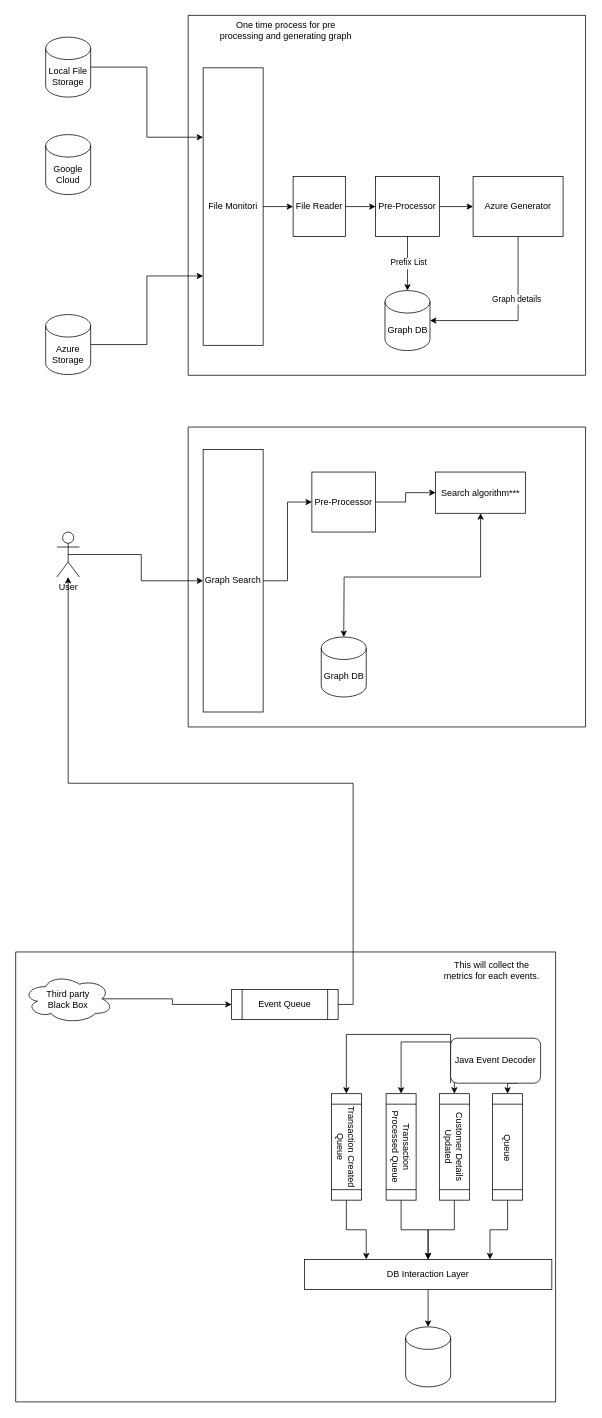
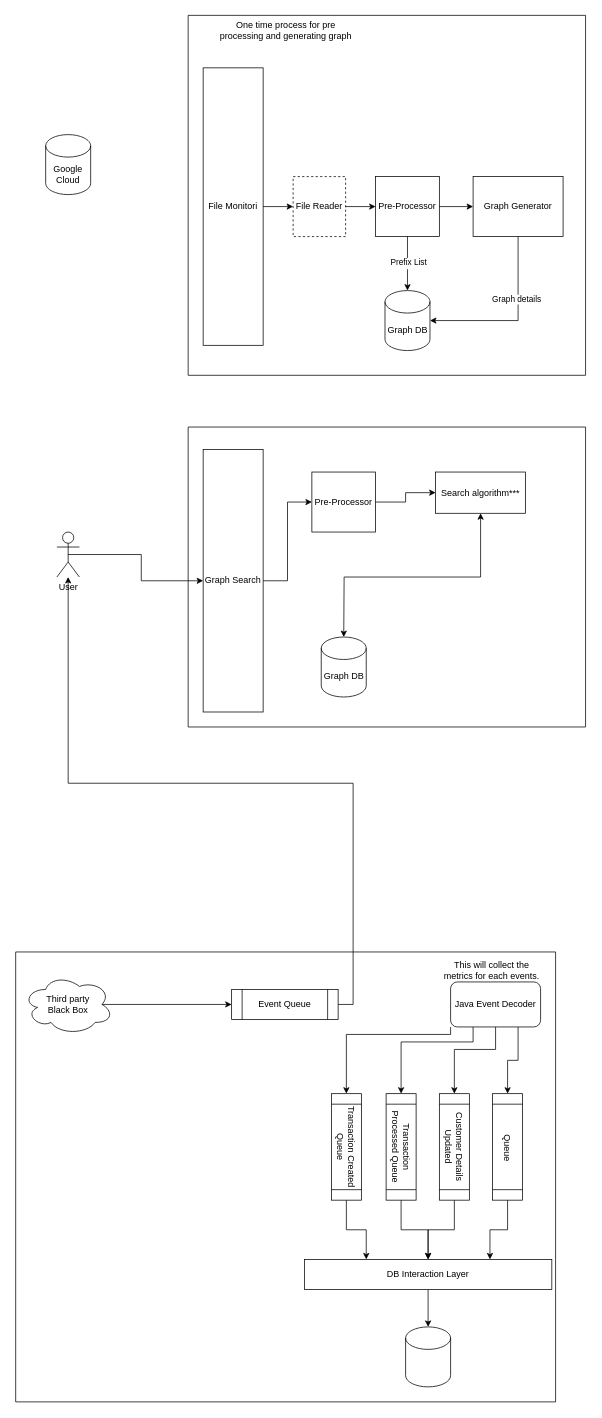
  <mxCell id="0" />
  <mxCell id="1" parent="0" />
- <mxCell id="2" style="edgeStyle=orthogonalEdgeStyle;rounded=0;orthogonalLoop=1;jettySize=auto;html=1;exitX=1;exitY=0.5;exitDx=0;exitDy=0;exitPerimeter=0;entryX=0;entryY=0.25;entryDx=0;entryDy=0;" parent="1" source="3" target="14" edge="1"><mxGeometry relative="1" as="geometry" /></mxCell>
- <mxCell id="3" value="Local File Storage" style="shape=cylinder3;whiteSpace=wrap;html=1;boundedLbl=1;backgroundOutline=1;size=15;" parent="1" vertex="1"><mxGeometry x="60" y="49" width="60" height="80" as="geometry" /></mxCell>
  <mxCell id="4" value="Google Cloud" style="shape=cylinder3;whiteSpace=wrap;html=1;boundedLbl=1;backgroundOutline=1;size=15;" parent="1" vertex="1"><mxGeometry x="60" y="179" width="60" height="80" as="geometry" /></mxCell>
- <mxCell id="5" style="edgeStyle=orthogonalEdgeStyle;rounded=0;orthogonalLoop=1;jettySize=auto;html=1;exitX=1;exitY=0.5;exitDx=0;exitDy=0;exitPerimeter=0;entryX=0;entryY=0.75;entryDx=0;entryDy=0;" parent="1" source="6" target="14" edge="1"><mxGeometry relative="1" as="geometry" /></mxCell>
- <mxCell id="6" value="Azure Storage" style="shape=cylinder3;whiteSpace=wrap;html=1;boundedLbl=1;backgroundOutline=1;size=15;" parent="1" vertex="1"><mxGeometry x="60" y="419" width="60" height="80" as="geometry" /></mxCell>
  <mxCell id="7" value="" style="swimlane;startSize=0;" parent="1" vertex="1"><mxGeometry x="250" y="20" width="530" height="480" as="geometry" /></mxCell>
  <mxCell id="8" value="One time process for pre &lt;br&gt;processing and generating graph" style="text;html=1;align=center;verticalAlign=middle;resizable=0;points=[];autosize=1;strokeColor=none;fillColor=none;" parent="7" vertex="1"><mxGeometry x="30" width="200" height="40" as="geometry" /></mxCell>
  <mxCell id="9" value="Pre-Processor" style="rounded=0;whiteSpace=wrap;html=1;" parent="7" vertex="1"><mxGeometry x="250" y="215" width="85" height="80" as="geometry" /></mxCell>
- <mxCell id="10" value="Azure Generator" style="rounded=0;whiteSpace=wrap;html=1;" parent="7" vertex="1"><mxGeometry x="380" y="215" width="120" height="80" as="geometry" /></mxCell>
+ <mxCell id="10" value="Graph Generator" style="rounded=0;whiteSpace=wrap;html=1;" parent="7" vertex="1"><mxGeometry x="380" y="215" width="120" height="80" as="geometry" /></mxCell>
  <mxCell id="11" style="edgeStyle=orthogonalEdgeStyle;rounded=0;orthogonalLoop=1;jettySize=auto;html=1;exitX=1;exitY=0.5;exitDx=0;exitDy=0;entryX=0;entryY=0.5;entryDx=0;entryDy=0;" parent="7" source="9" target="10" edge="1"><mxGeometry relative="1" as="geometry" /></mxCell>
- <mxCell id="12" value="File Reader" style="rounded=0;whiteSpace=wrap;html=1;" parent="7" vertex="1"><mxGeometry x="140" y="215" width="70" height="80" as="geometry" /></mxCell>
+ <mxCell id="12" value="File Reader" style="rounded=0;whiteSpace=wrap;html=1;dashed=1;" parent="7" vertex="1"><mxGeometry x="140" y="215" width="70" height="80" as="geometry" /></mxCell>
  <mxCell id="13" style="edgeStyle=orthogonalEdgeStyle;rounded=0;orthogonalLoop=1;jettySize=auto;html=1;exitX=1;exitY=0.5;exitDx=0;exitDy=0;entryX=0;entryY=0.5;entryDx=0;entryDy=0;" parent="7" source="12" target="9" edge="1"><mxGeometry relative="1" as="geometry" /></mxCell>
  <mxCell id="14" value="File Monitori" style="rounded=0;whiteSpace=wrap;html=1;" parent="7" vertex="1"><mxGeometry x="20" y="70" width="80" height="370" as="geometry" /></mxCell>
  <mxCell id="15" style="edgeStyle=orthogonalEdgeStyle;rounded=0;orthogonalLoop=1;jettySize=auto;html=1;exitX=1;exitY=0.5;exitDx=0;exitDy=0;exitPerimeter=0;entryX=0;entryY=0.5;entryDx=0;entryDy=0;" parent="7" source="14" target="12" edge="1"><mxGeometry relative="1" as="geometry" /></mxCell>
  <mxCell id="16" value="Graph DB" style="shape=cylinder3;whiteSpace=wrap;html=1;boundedLbl=1;backgroundOutline=1;size=15;" parent="7" vertex="1"><mxGeometry x="262.5" y="367" width="60" height="80" as="geometry" /></mxCell>
  <mxCell id="17" value="" style="endArrow=classic;html=1;rounded=0;entryX=0.5;entryY=0;entryDx=0;entryDy=0;entryPerimeter=0;" parent="7" source="9" target="16" edge="1"><mxGeometry relative="1" as="geometry"><mxPoint x="390" y="319" as="sourcePoint" /><mxPoint x="293" y="369" as="targetPoint" /></mxGeometry></mxCell>
  <mxCell id="18" value="Label" style="edgeLabel;resizable=0;html=1;;align=center;verticalAlign=middle;" parent="17" connectable="0" vertex="1"><mxGeometry relative="1" as="geometry" /></mxCell>
  <mxCell id="19" value="Prefix List" style="edgeLabel;html=1;align=center;verticalAlign=middle;resizable=0;points=[];" parent="17" vertex="1" connectable="0"><mxGeometry x="-0.053" y="1" relative="1" as="geometry"><mxPoint as="offset" /></mxGeometry></mxCell>
  <mxCell id="20" style="edgeStyle=orthogonalEdgeStyle;rounded=0;orthogonalLoop=1;jettySize=auto;html=1;exitX=0.5;exitY=1;exitDx=0;exitDy=0;entryX=1;entryY=0.5;entryDx=0;entryDy=0;entryPerimeter=0;" parent="7" source="10" target="16" edge="1"><mxGeometry relative="1" as="geometry" /></mxCell>
  <mxCell id="21" value="Graph details" style="edgeLabel;html=1;align=center;verticalAlign=middle;resizable=0;points=[];" parent="20" vertex="1" connectable="0"><mxGeometry x="-0.279" y="-3" relative="1" as="geometry"><mxPoint as="offset" /></mxGeometry></mxCell>
  <mxCell id="22" style="edgeStyle=orthogonalEdgeStyle;rounded=0;orthogonalLoop=1;jettySize=auto;html=1;exitX=0.5;exitY=0.5;exitDx=0;exitDy=0;exitPerimeter=0;" parent="1" source="23" target="26" edge="1"><mxGeometry relative="1" as="geometry" /></mxCell>
  <mxCell id="23" value="User" style="shape=umlActor;verticalLabelPosition=bottom;verticalAlign=top;html=1;outlineConnect=0;" parent="1" vertex="1"><mxGeometry x="75" y="709" width="30" height="60" as="geometry" /></mxCell>
  <mxCell id="24" value="" style="swimlane;startSize=0;" parent="1" vertex="1"><mxGeometry x="250" y="569" width="530" height="400" as="geometry" /></mxCell>
  <mxCell id="25" style="edgeStyle=orthogonalEdgeStyle;rounded=0;orthogonalLoop=1;jettySize=auto;html=1;entryX=0;entryY=0.5;entryDx=0;entryDy=0;" parent="24" source="26" target="28" edge="1"><mxGeometry relative="1" as="geometry" /></mxCell>
  <mxCell id="26" value="Graph Search" style="rounded=0;whiteSpace=wrap;html=1;" parent="24" vertex="1"><mxGeometry x="20" y="30" width="80" height="350" as="geometry" /></mxCell>
  <mxCell id="27" style="edgeStyle=orthogonalEdgeStyle;rounded=0;orthogonalLoop=1;jettySize=auto;html=1;exitX=1;exitY=0.5;exitDx=0;exitDy=0;entryX=0;entryY=0.5;entryDx=0;entryDy=0;" parent="24" source="28" target="30" edge="1"><mxGeometry relative="1" as="geometry" /></mxCell>
  <mxCell id="28" value="Pre-Processor" style="rounded=0;whiteSpace=wrap;html=1;" parent="24" vertex="1"><mxGeometry x="165" y="60" width="85" height="80" as="geometry" /></mxCell>
  <mxCell id="29" value="Graph DB" style="shape=cylinder3;whiteSpace=wrap;html=1;boundedLbl=1;backgroundOutline=1;size=15;" parent="24" vertex="1"><mxGeometry x="177.5" y="280" width="60" height="80" as="geometry" /></mxCell>
  <mxCell id="30" value="Search algorithm***" style="rounded=0;whiteSpace=wrap;html=1;" parent="24" vertex="1"><mxGeometry x="330" y="60" width="120" height="55" as="geometry" /></mxCell>
  <mxCell id="31" value="" style="endArrow=classic;startArrow=classic;html=1;rounded=0;exitX=0.5;exitY=0;exitDx=0;exitDy=0;exitPerimeter=0;entryX=0.5;entryY=1;entryDx=0;entryDy=0;" parent="24" source="29" target="30" edge="1"><mxGeometry width="50" height="50" relative="1" as="geometry"><mxPoint x="420" y="-10" as="sourcePoint" /><mxPoint x="470" y="-60" as="targetPoint" /><Array as="points"><mxPoint x="208" y="200" /><mxPoint x="390" y="200" /></Array></mxGeometry></mxCell>
  <mxCell id="32" style="edgeStyle=orthogonalEdgeStyle;rounded=0;orthogonalLoop=1;jettySize=auto;html=1;exitX=0.875;exitY=0.5;exitDx=0;exitDy=0;exitPerimeter=0;entryX=0;entryY=0.5;entryDx=0;entryDy=0;" edge="1" parent="1" source="33" target="35"><mxGeometry relative="1" as="geometry" /></mxCell>
- <mxCell id="33" value="Third party&lt;br&gt;Black Box" style="ellipse;shape=cloud;whiteSpace=wrap;html=1;" vertex="1" parent="1"><mxGeometry x="30" y="1299" width="120" height="65" as="geometry" /></mxCell>
+ <mxCell id="33" value="Third party&lt;br&gt;Black Box" style="ellipse;shape=cloud;whiteSpace=wrap;html=1;" vertex="1" parent="1"><mxGeometry x="30" y="1299" width="120" height="80" as="geometry" /></mxCell>
  <mxCell id="34" style="edgeStyle=orthogonalEdgeStyle;rounded=0;orthogonalLoop=1;jettySize=auto;html=1;exitX=1;exitY=0.5;exitDx=0;exitDy=0;" edge="1" parent="1" source="35" target="23"><mxGeometry relative="1" as="geometry" /></mxCell>
  <mxCell id="35" value="Event Queue" style="shape=process;whiteSpace=wrap;html=1;backgroundOutline=1;" vertex="1" parent="1"><mxGeometry x="308" y="1319" width="142" height="40" as="geometry" /></mxCell>
  <mxCell id="36" style="edgeStyle=orthogonalEdgeStyle;rounded=0;orthogonalLoop=1;jettySize=auto;html=1;exitX=0.75;exitY=1;exitDx=0;exitDy=0;entryX=0;entryY=0.5;entryDx=0;entryDy=0;" edge="1" parent="1" source="40" target="48"><mxGeometry relative="1" as="geometry" /></mxCell>
  <mxCell id="37" style="edgeStyle=orthogonalEdgeStyle;rounded=0;orthogonalLoop=1;jettySize=auto;html=1;exitX=0.5;exitY=1;exitDx=0;exitDy=0;entryX=0;entryY=0.5;entryDx=0;entryDy=0;" edge="1" parent="1" source="40" target="46"><mxGeometry relative="1" as="geometry"><Array as="points"><mxPoint x="660" y="1399" /><mxPoint x="605" y="1399" /></Array></mxGeometry></mxCell>
  <mxCell id="38" style="edgeStyle=orthogonalEdgeStyle;rounded=0;orthogonalLoop=1;jettySize=auto;html=1;exitX=0.25;exitY=1;exitDx=0;exitDy=0;entryX=0;entryY=0.5;entryDx=0;entryDy=0;" edge="1" parent="1" source="40" target="44"><mxGeometry relative="1" as="geometry"><Array as="points"><mxPoint x="630" y="1389" /><mxPoint x="534" y="1389" /></Array></mxGeometry></mxCell>
  <mxCell id="39" style="edgeStyle=orthogonalEdgeStyle;rounded=0;orthogonalLoop=1;jettySize=auto;html=1;exitX=0;exitY=1;exitDx=0;exitDy=0;entryX=0;entryY=0.5;entryDx=0;entryDy=0;" edge="1" parent="1" source="40" target="42"><mxGeometry relative="1" as="geometry"><Array as="points"><mxPoint x="600" y="1379" /><mxPoint x="461" y="1379" /></Array></mxGeometry></mxCell>
- <mxCell id="40" value="Java Event Decoder" style="rounded=1;whiteSpace=wrap;html=1;" vertex="1" parent="1"><mxGeometry x="600" y="1384" width="120" height="60" as="geometry" /></mxCell>
+ <mxCell id="40" value="Java Event Decoder" style="rounded=1;whiteSpace=wrap;html=1;" vertex="1" parent="1"><mxGeometry x="600" y="1309" width="120" height="60" as="geometry" /></mxCell>
  <mxCell id="41" style="edgeStyle=orthogonalEdgeStyle;rounded=0;orthogonalLoop=1;jettySize=auto;html=1;exitX=1;exitY=0.5;exitDx=0;exitDy=0;entryX=0.25;entryY=0;entryDx=0;entryDy=0;" edge="1" parent="1" source="42" target="51"><mxGeometry relative="1" as="geometry" /></mxCell>
  <mxCell id="42" value="Transaction Created Queue" style="shape=process;whiteSpace=wrap;html=1;backgroundOutline=1;rotation=90;" vertex="1" parent="1"><mxGeometry x="390" y="1509" width="142" height="40" as="geometry" /></mxCell>
  <mxCell id="43" style="edgeStyle=orthogonalEdgeStyle;rounded=0;orthogonalLoop=1;jettySize=auto;html=1;exitX=1;exitY=0.5;exitDx=0;exitDy=0;" edge="1" parent="1" source="44" target="51"><mxGeometry relative="1" as="geometry" /></mxCell>
  <mxCell id="44" value="Transaction Processed Queue" style="shape=process;whiteSpace=wrap;html=1;backgroundOutline=1;rotation=90;" vertex="1" parent="1"><mxGeometry x="463" y="1509" width="142" height="40" as="geometry" /></mxCell>
  <mxCell id="45" style="edgeStyle=orthogonalEdgeStyle;rounded=0;orthogonalLoop=1;jettySize=auto;html=1;exitX=1;exitY=0.5;exitDx=0;exitDy=0;entryX=0.5;entryY=0;entryDx=0;entryDy=0;" edge="1" parent="1" source="46" target="51"><mxGeometry relative="1" as="geometry" /></mxCell>
  <mxCell id="46" value="Customer Details Updated" style="shape=process;whiteSpace=wrap;html=1;backgroundOutline=1;rotation=90;" vertex="1" parent="1"><mxGeometry x="534" y="1509" width="142" height="40" as="geometry" /></mxCell>
  <mxCell id="47" style="edgeStyle=orthogonalEdgeStyle;rounded=0;orthogonalLoop=1;jettySize=auto;html=1;exitX=1;exitY=0.5;exitDx=0;exitDy=0;entryX=0.75;entryY=0;entryDx=0;entryDy=0;" edge="1" parent="1" source="48" target="51"><mxGeometry relative="1" as="geometry" /></mxCell>
  <mxCell id="48" value="&amp;nbsp;Queue" style="shape=process;whiteSpace=wrap;html=1;backgroundOutline=1;rotation=90;" vertex="1" parent="1"><mxGeometry x="605" y="1509" width="142" height="40" as="geometry" /></mxCell>
  <mxCell id="49" value="" style="shape=cylinder3;whiteSpace=wrap;html=1;boundedLbl=1;backgroundOutline=1;size=15;" vertex="1" parent="1"><mxGeometry x="540" y="1769" width="60" height="80" as="geometry" /></mxCell>
  <mxCell id="50" style="edgeStyle=orthogonalEdgeStyle;rounded=0;orthogonalLoop=1;jettySize=auto;html=1;exitX=0.5;exitY=1;exitDx=0;exitDy=0;" edge="1" parent="1" source="51" target="49"><mxGeometry relative="1" as="geometry" /></mxCell>
  <mxCell id="51" value="DB Interaction Layer" style="whiteSpace=wrap;html=1;rounded=0;" vertex="1" parent="1"><mxGeometry x="405" y="1679" width="330" height="40" as="geometry" /></mxCell>
  <mxCell id="52" value="This will collect the metrics for each events." style="text;html=1;align=center;verticalAlign=middle;whiteSpace=wrap;rounded=0;" vertex="1" parent="1"><mxGeometry x="590" y="1279" width="130" height="30" as="geometry" /></mxCell>
  <mxCell id="53" value="" style="swimlane;startSize=0;" vertex="1" parent="1"><mxGeometry x="20" y="1269" width="720" height="600" as="geometry" /></mxCell>
